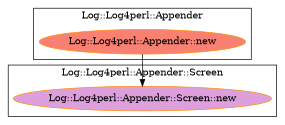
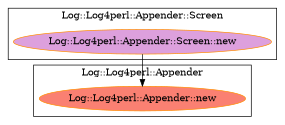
  digraph {
    node [style=filled color=darkorange]
    "Log::Log4perl::Appender::Screen::new" [fillcolor=plum]
    "Log::Log4perl::Appender::new" [fillcolor=salmon]
    subgraph cluster_1 {
      label="Log::Log4perl::Appender::Screen"
      "Log::Log4perl::Appender::Screen::new"
    }
    subgraph cluster_2 {
      label="Log::Log4perl::Appender"
      "Log::Log4perl::Appender::new"
    }
-   "Log::Log4perl::Appender::new" -> "Log::Log4perl::Appender::Screen::new"
+   "Log::Log4perl::Appender::Screen::new" -> "Log::Log4perl::Appender::new"
  }
